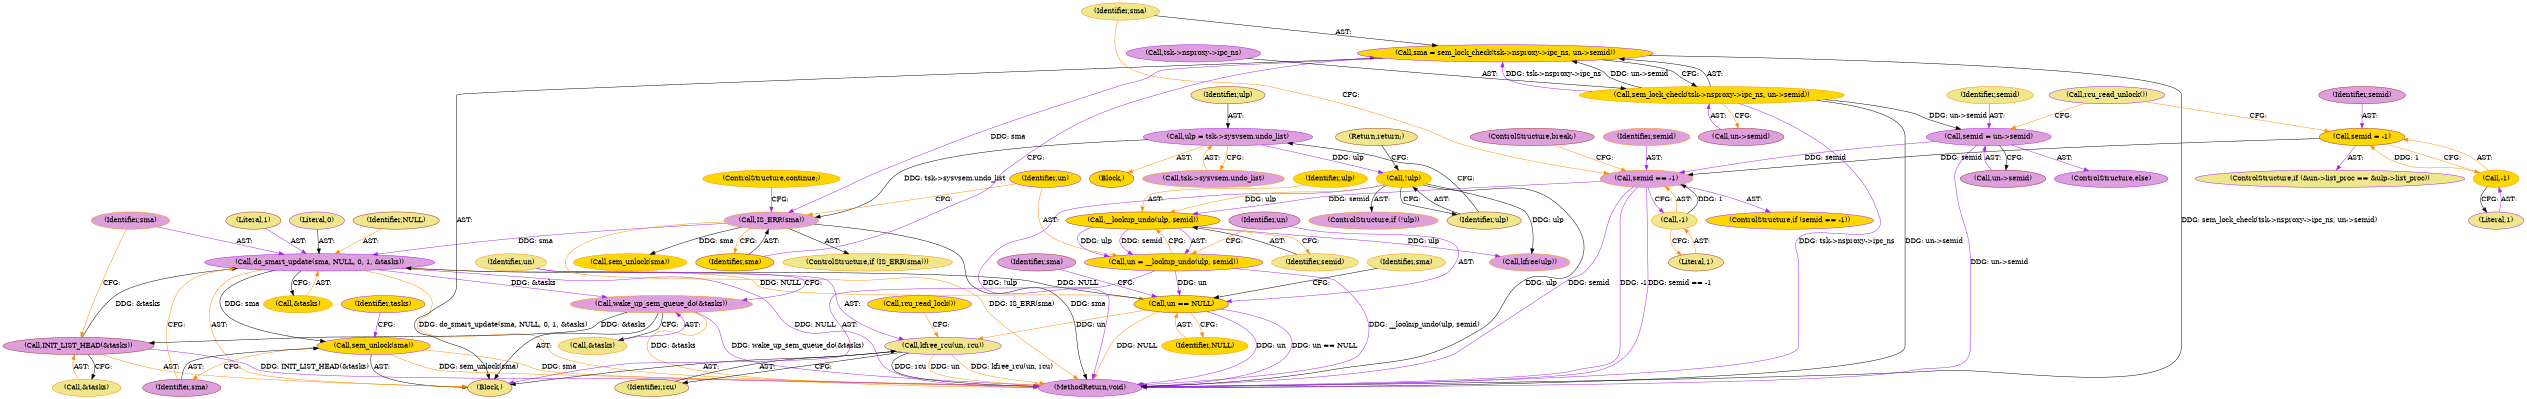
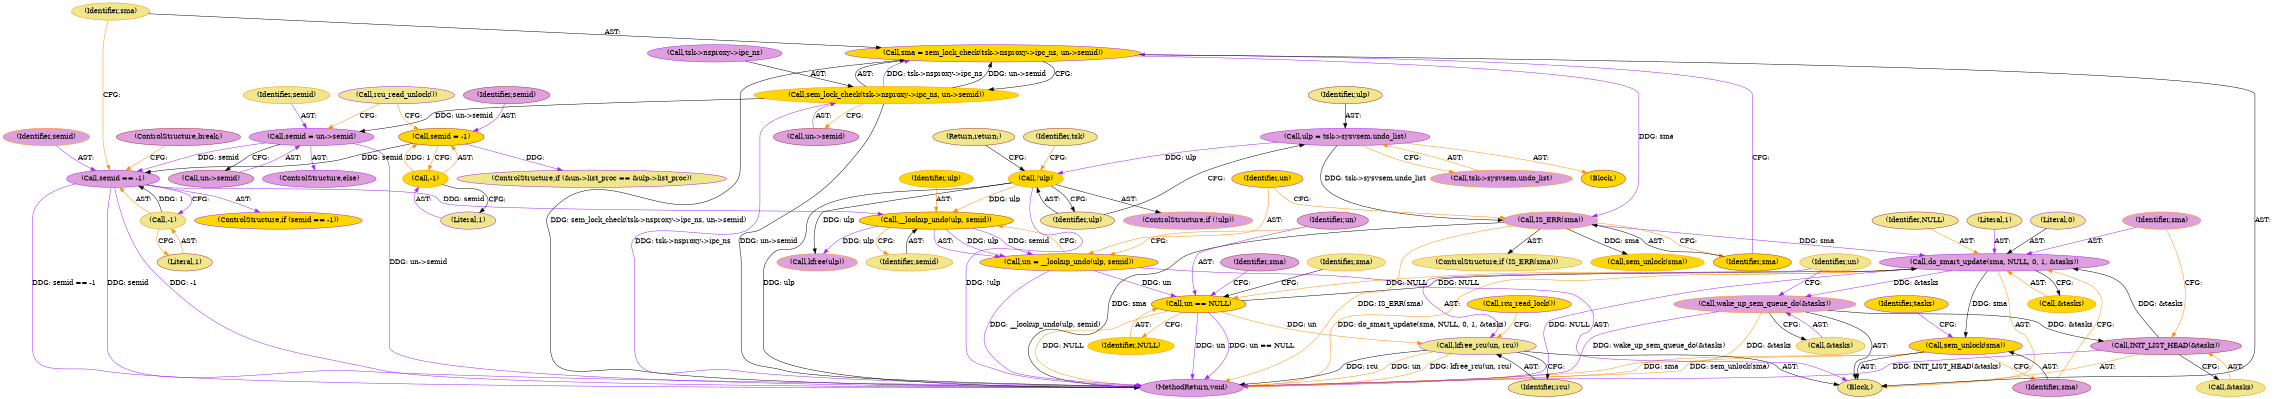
  digraph {
    node [color=darkorange fillcolor=khaki style=filled]
    edge [color=purple]
    n1 [color=purple fillcolor=plum label="(Call,do_smart_update(sma, NULL, 0, 1, &tasks))"]
    n2 [color=brown fillcolor=gold label="(Call,un == NULL)"]
    n3 [fillcolor=plum label="(Call,wake_up_sem_queue_do(&tasks))"]
    n4 [color=purple fillcolor=gold label="(Call,sem_unlock(sma))"]
    n5 [fillcolor=gold label="(Call,&tasks)"]
    n6 [color=purple fillcolor=plum label="(MethodReturn,void)"]
    n7 [color=brown label="(Block,)"]
    n8 [color=purple label="(Call,kfree_rcu(un, rcu))"]
    n9 [fillcolor=gold label="(Identifier,NULL)"]
    n10 [color=brown fillcolor=plum label="(Call,INIT_LIST_HEAD(&tasks))"]
    n11 [label="(Call,&tasks)"]
    n12 [color=brown fillcolor=plum label="(Identifier,sma)"]
    n13 [fillcolor=plum label="(Call,IS_ERR(sma))"]
    n14 [label="(ControlStructure,if (IS_ERR(sma)))"]
    n15 [fillcolor=gold label="(Call,sem_unlock(sma))"]
    n16 [color=brown fillcolor=gold label="(Identifier,sma)"]
    n17 [color=purple fillcolor=gold label="(Call,sma = sem_lock_check(tsk->nsproxy->ipc_ns, un->semid))"]
    n18 [fillcolor=gold label="(Call,sem_lock_check(tsk->nsproxy->ipc_ns, un->semid))"]
    n19 [color=purple fillcolor=plum label="(Call,semid = un->semid)"]
    n20 [color=brown fillcolor=plum label="(Call,un->semid)"]
-   n21 [fillcolor=plum label="(Call,semid == -1)"]
+   n21 [color=purple fillcolor=plum label="(Call,semid == -1)"]
    n22 [color=brown fillcolor=plum label="(Call,un->semid)"]
    n23 [color=purple fillcolor=plum label="(ControlStructure,else)"]
    n24 [color=brown label="(Identifier,rcu)"]
    n25 [color=purple fillcolor=gold label="(Call,un = __lookup_undo(ulp, semid))"]
    n26 [color=brown fillcolor=gold label="(Call,__lookup_undo(ulp, semid))"]
    n27 [label="(Identifier,semid)"]
    n28 [fillcolor=plum label="(Call,kfree(ulp))"]
    n29 [fillcolor=gold label="(Call,!ulp)"]
    n30 [color=brown label="(Identifier,ulp)"]
    n31 [fillcolor=plum label="(ControlStructure,if (!ulp))"]
    n32 [color=purple fillcolor=plum label="(Call,ulp = tsk->sysvsem.undo_list)"]
    n33 [fillcolor=plum label="(Call,tsk->sysvsem.undo_list)"]
    n34 [color=brown fillcolor=gold label="(Block,)"]
    n35 [label="(Call,-1)"]
    n36 [color=purple fillcolor=gold label="(ControlStructure,if (semid == -1))"]
    n37 [color=brown label="(Literal,1)"]
    n38 [color=brown fillcolor=gold label="(Call,semid = -1)"]
    n39 [fillcolor=gold label="(Call,-1)"]
    n40 [color=purple label="(ControlStructure,if (&un->list_proc == &ulp->list_proc))"]
    n41 [color=purple label="(Literal,1)"]
    n42 [label="(Call,&tasks)"]
    n43 [fillcolor=gold label="(Identifier,ulp)"]
    n44 [label="(Identifier,un)"]
    n45 [color=purple fillcolor=gold label="(Call,rcu_read_lock())"]
    n46 [color=brown label="(Literal,1)"]
    n47 [color=purple fillcolor=gold label="(Identifier,tasks)"]
    n48 [label="(Identifier,sma)"]
    n49 [label="(Identifier,semid)"]
    n50 [color=purple label="(Call,rcu_read_unlock())"]
    n51 [color=brown fillcolor=plum label="(ControlStructure,break;)"]
    n52 [color=purple fillcolor=gold label="(Identifier,un)"]
    n53 [color=purple fillcolor=plum label="(Call,tsk->nsproxy->ipc_ns)"]
    n54 [color=purple label="(Literal,0)"]
    n55 [color=brown label="(Identifier,NULL)"]
    n56 [color=brown label="(Identifier,ulp)"]
    n57 [color=brown fillcolor=plum label="(Identifier,sma)"]
    n58 [fillcolor=plum label="(Identifier,semid)"]
    n59 [color=brown fillcolor=plum label="(Identifier,semid)"]
    n60 [color=brown label="(Return,return;)"]
-   n62 [fillcolor=gold label="(ControlStructure,continue;)"]
+   n61 [color=brown label="(Identifier,tsk)"]
    n63 [fillcolor=plum label="(Identifier,sma)"]
    n64 [color=brown fillcolor=plum label="(Identifier,un)"]
    n65 [label="(Identifier,sma)"]
    n1 -> n2 [color=darkorange label="DDG: NULL"]
    n1 -> n3 [label="DDG: &tasks"]
    n1 -> n4 [color=black label="DDG: sma"]
    n1 -> n5 [color=black label="CFG: "]
    n1 -> n6 [color=darkorange label="DDG: do_smart_update(sma, NULL, 0, 1, &tasks)"]
    n1 -> n6 [label="DDG: NULL"]
    n1 -> n7 [color=darkorange label="AST: "]
    n2 -> n1 [color=black label="DDG: NULL"]
    n2 -> n6 [color=darkorange label="DDG: NULL"]
    n2 -> n6 [label="DDG: un"]
    n2 -> n6 [label="DDG: un == NULL"]
    n2 -> n8 [color=darkorange label="DDG: un"]
    n2 -> n9 [color=darkorange label="CFG: "]
    n3 -> n6 [color=darkorange label="DDG: &tasks"]
    n3 -> n6 [label="DDG: wake_up_sem_queue_do(&tasks)"]
    n3 -> n7 [color=black label="AST: "]
    n3 -> n10 [color=black label="DDG: &tasks"]
    n3 -> n11 [color=black label="CFG: "]
    n4 -> n6 [color=darkorange label="DDG: sem_unlock(sma)"]
    n4 -> n6 [color=darkorange label="DDG: sma"]
    n4 -> n7 [color=black label="AST: "]
    n4 -> n12 [color=darkorange label="CFG: "]
    n5 -> n1 [color=darkorange label="AST: "]
    n8 -> n6 [color=darkorange label="DDG: un"]
    n8 -> n6 [color=darkorange label="DDG: kfree_rcu(un, rcu)"]
    n8 -> n6 [color=black label="DDG: rcu"]
    n8 -> n7 [color=black label="AST: "]
    n8 -> n24 [color=black label="CFG: "]
    n9 -> n2 [color=darkorange label="AST: "]
    n10 -> n1 [color=black label="DDG: &tasks"]
    n10 -> n6 [label="DDG: INIT_LIST_HEAD(&tasks)"]
    n10 -> n7 [color=darkorange label="AST: "]
    n10 -> n42 [color=black label="CFG: "]
    n11 -> n3 [label="AST: "]
    n12 -> n1 [color=darkorange label="CFG: "]
    n12 -> n4 [color=black label="AST: "]
    n13 -> n1 [label="DDG: sma"]
    n13 -> n6 [color=black label="DDG: sma"]
    n13 -> n6 [color=darkorange label="DDG: IS_ERR(sma)"]
    n13 -> n14 [color=black label="AST: "]
    n13 -> n15 [color=black label="DDG: sma"]
    n13 -> n16 [color=darkorange label="CFG: "]
    n16 -> n13 [color=black label="AST: "]
    n16 -> n17 [label="CFG: "]
    n17 -> n6 [color=black label="DDG: sem_lock_check(tsk->nsproxy->ipc_ns, un->semid)"]
    n17 -> n7 [color=black label="AST: "]
    n17 -> n13 [label="DDG: sma"]
    n17 -> n18 [color=black label="CFG: "]
    n18 -> n6 [label="DDG: tsk->nsproxy->ipc_ns"]
    n18 -> n6 [color=black label="DDG: un->semid"]
    n18 -> n17 [color=black label="AST: "]
    n18 -> n17 [label="DDG: tsk->nsproxy->ipc_ns"]
    n18 -> n17 [color=black label="DDG: un->semid"]
    n18 -> n19 [color=black label="DDG: un->semid"]
    n18 -> n20 [color=darkorange label="CFG: "]
    n19 -> n6 [label="DDG: un->semid"]
    n19 -> n21 [label="DDG: semid"]
    n19 -> n22 [color=black label="CFG: "]
    n19 -> n23 [label="AST: "]
    n20 -> n18 [label="AST: "]
    n21 -> n6 [label="DDG: -1"]
    n21 -> n6 [label="DDG: semid == -1"]
    n21 -> n6 [label="DDG: semid"]
    n21 -> n26 [label="DDG: semid"]
    n21 -> n35 [label="CFG: "]
    n21 -> n36 [label="AST: "]
    n22 -> n19 [label="AST: "]
    n24 -> n8 [color=black label="AST: "]
    n25 -> n2 [label="DDG: un"]
    n25 -> n6 [label="DDG: __lookup_undo(ulp, semid)"]
    n25 -> n7 [label="AST: "]
    n25 -> n26 [color=darkorange label="CFG: "]
    n26 -> n25 [label="AST: "]
    n26 -> n25 [label="DDG: ulp"]
    n26 -> n25 [label="DDG: semid"]
    n26 -> n27 [color=darkorange label="CFG: "]
    n26 -> n28 [label="DDG: ulp"]
    n27 -> n26 [color=black label="AST: "]
    n29 -> n6 [color=black label="DDG: ulp"]
    n29 -> n6 [label="DDG: !ulp"]
    n29 -> n26 [color=darkorange label="DDG: ulp"]
    n29 -> n28 [color=black label="DDG: ulp"]
    n29 -> n30 [color=black label="CFG: "]
    n29 -> n31 [color=black label="AST: "]
    n30 -> n29 [color=black label="AST: "]
    n30 -> n32 [color=black label="CFG: "]
    n32 -> n13 [color=black label="DDG: tsk->sysvsem.undo_list"]
    n32 -> n29 [label="DDG: ulp"]
    n32 -> n33 [color=darkorange label="CFG: "]
    n32 -> n34 [color=darkorange label="AST: "]
    n33 -> n32 [color=darkorange label="AST: "]
    n35 -> n21 [color=darkorange label="AST: "]
    n35 -> n21 [color=black label="DDG: 1"]
    n35 -> n37 [color=darkorange label="CFG: "]
    n37 -> n35 [color=darkorange label="AST: "]
    n38 -> n21 [color=black label="DDG: semid"]
    n38 -> n39 [color=darkorange label="CFG: "]
-   n38 -> n40 [label="AST: "]
+   n38 -> n40 [label="DDG: "]
    n39 -> n38 [color=darkorange label="AST: "]
    n39 -> n38 [color=darkorange label="DDG: 1"]
    n39 -> n41 [color=black label="CFG: "]
    n41 -> n39 [label="AST: "]
    n42 -> n10 [color=darkorange label="AST: "]
    n43 -> n26 [color=darkorange label="AST: "]
    n44 -> n3 [label="CFG: "]
    n44 -> n8 [label="AST: "]
    n45 -> n8 [color=darkorange label="CFG: "]
    n46 -> n1 [label="AST: "]
    n47 -> n4 [label="CFG: "]
    n48 -> n2 [color=black label="CFG: "]
    n49 -> n19 [label="AST: "]
    n50 -> n19 [color=darkorange label="CFG: "]
    n50 -> n38 [color=darkorange label="CFG: "]
    n51 -> n21 [color=darkorange label="CFG: "]
    n52 -> n13 [color=darkorange label="CFG: "]
    n52 -> n25 [color=darkorange label="AST: "]
    n53 -> n18 [color=black label="AST: "]
    n54 -> n1 [color=black label="AST: "]
    n55 -> n1 [color=darkorange label="AST: "]
    n56 -> n32 [color=black label="AST: "]
    n57 -> n2 [label="CFG: "]
    n58 -> n21 [label="AST: "]
    n59 -> n38 [label="AST: "]
    n60 -> n29 [color=black label="CFG: "]
-   n62 -> n13 [label="CFG: "]
+   n61 -> n29 [color=darkorange label="CFG: "]
    n63 -> n1 [label="AST: "]
    n63 -> n10 [color=darkorange label="CFG: "]
    n64 -> n2 [label="AST: "]
    n64 -> n25 [color=darkorange label="CFG: "]
    n65 -> n17 [color=black label="AST: "]
    n65 -> n21 [color=darkorange label="CFG: "]
  }
